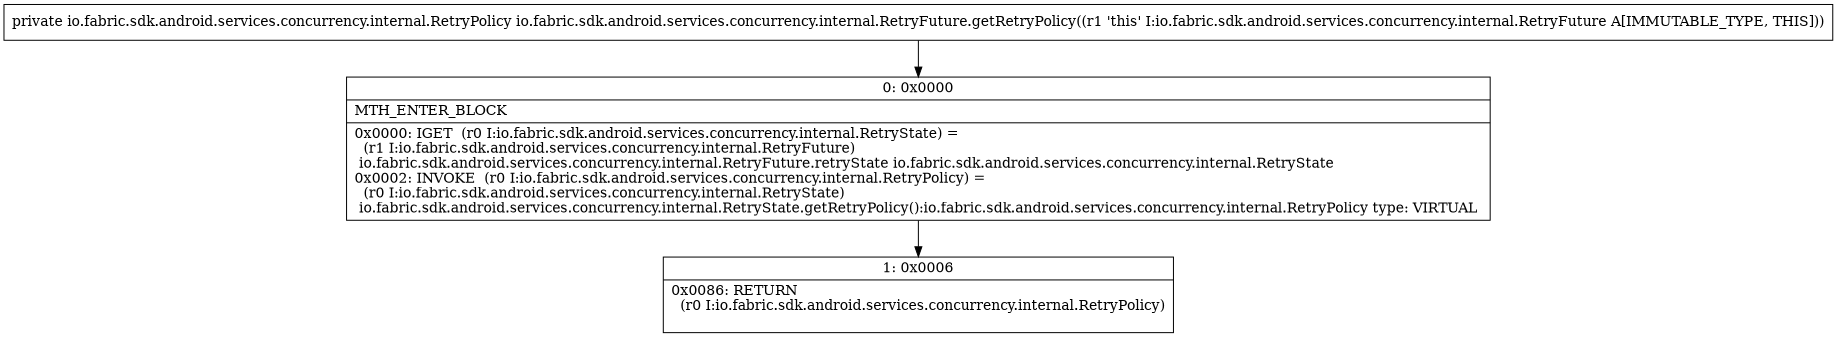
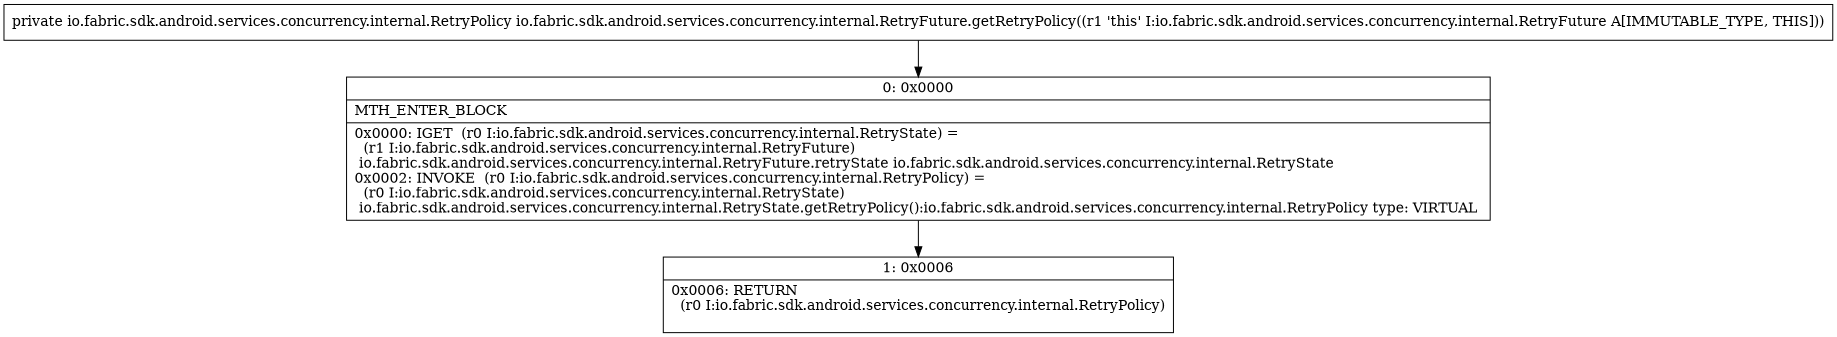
  digraph {
    node [shape=record]
    n1 [label="{0\:\ 0x0000|MTH_ENTER_BLOCK\l|0x0000: IGET  (r0 I:io.fabric.sdk.android.services.concurrency.internal.RetryState) = \l  (r1 I:io.fabric.sdk.android.services.concurrency.internal.RetryFuture)\l io.fabric.sdk.android.services.concurrency.internal.RetryFuture.retryState io.fabric.sdk.android.services.concurrency.internal.RetryState \l0x0002: INVOKE  (r0 I:io.fabric.sdk.android.services.concurrency.internal.RetryPolicy) = \l  (r0 I:io.fabric.sdk.android.services.concurrency.internal.RetryState)\l io.fabric.sdk.android.services.concurrency.internal.RetryState.getRetryPolicy():io.fabric.sdk.android.services.concurrency.internal.RetryPolicy type: VIRTUAL \l}"]
-   n2 [label="{1\:\ 0x0006|0x0086: RETURN  \l  (r0 I:io.fabric.sdk.android.services.concurrency.internal.RetryPolicy)\l \l}"]
+   n2 [label="{1\:\ 0x0006|0x0006: RETURN  \l  (r0 I:io.fabric.sdk.android.services.concurrency.internal.RetryPolicy)\l \l}"]
    n3 [label="{private io.fabric.sdk.android.services.concurrency.internal.RetryPolicy io.fabric.sdk.android.services.concurrency.internal.RetryFuture.getRetryPolicy((r1 'this' I:io.fabric.sdk.android.services.concurrency.internal.RetryFuture A[IMMUTABLE_TYPE, THIS])) }"]
    n1 -> n2
    n3 -> n1
  }
